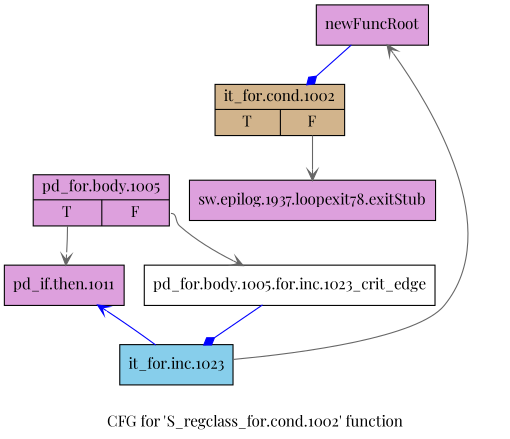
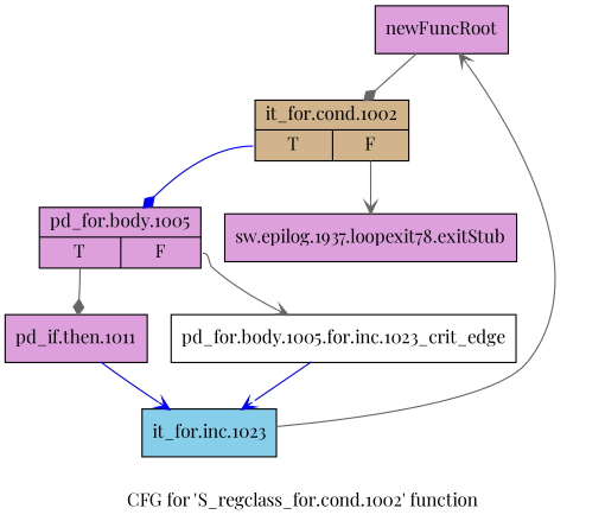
  digraph {
    fontname="Playfair Display"
    label="CFG for 'S_regclass_for.cond.1002' function"
    node [fillcolor=plum fontname="Playfair Display" shape=record style=filled]
    edge [arrowhead=diamond color=blue fontname="Playfair Display"]
    n1 [label="{newFuncRoot}"]
    n2 [fillcolor=tan label="{it_for.cond.1002|{<s0>T|<s1>F}}"]
    n3 [label="{sw.epilog.1937.loopexit78.exitStub}"]
    n4 [label="{pd_for.body.1005|{<s0>T|<s1>F}}"]
    n5 [label="{pd_if.then.1011}"]
    n6 [fillcolor=white label="{pd_for.body.1005.for.inc.1023_crit_edge}"]
    n7 [fillcolor=skyblue label="{it_for.inc.1023}"]
-   n1 -> n2
+   n1 -> n2 [color=gray40]
    n2 -> n3 [arrowhead=vee color=gray40 tailport=s1]
-   n4 -> n5 [arrowhead=vee color=gray40 tailport=s0]
+   n2 -> n4 [tailport=s0]
+   n4 -> n5 [color=gray40 tailport=s0]
    n4 -> n6 [arrowhead=vee color=gray40 tailport=s1]
-   n7 -> n5 [arrowhead=vee]
-   n6 -> n7
+   n5 -> n7 [arrowhead=vee]
+   n6 -> n7 [arrowhead=vee]
    n7 -> n1 [arrowhead=vee color=gray40]
  }
